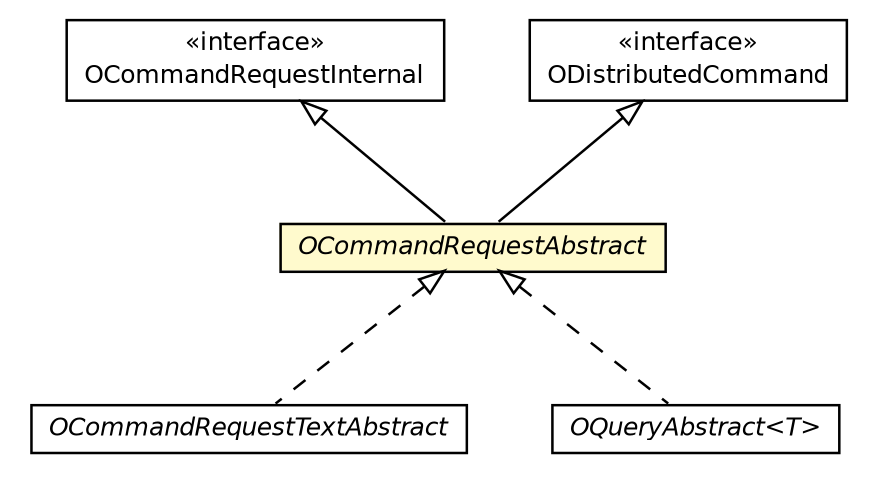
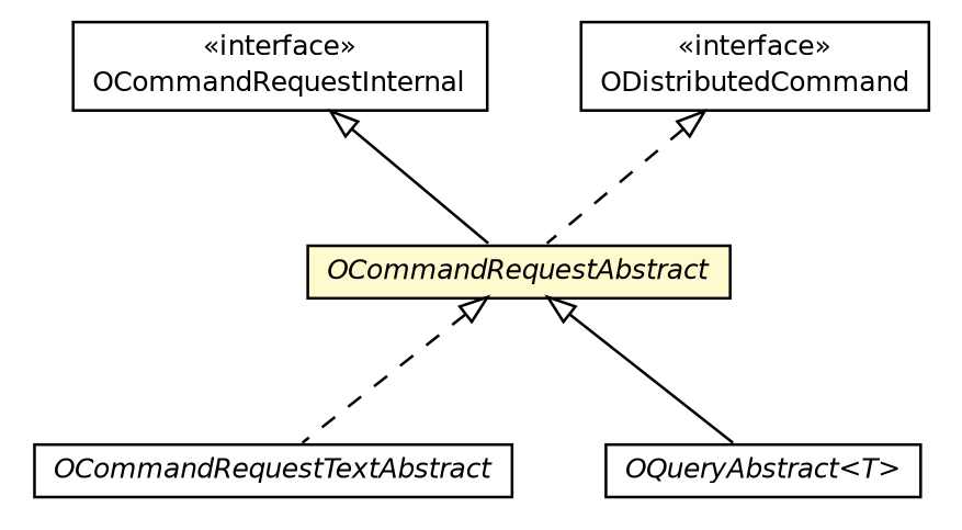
  digraph {
    nodesep=0.25
    ranksep=0.5
    node [fontcolor=black fontname=Helvetica fontsize=10.0 shape=plaintext]
    edge [arrowtail=empty dir=back fontname=Helvetica fontsize=10 headport=p labelfontname=Helvetica labelfontsize=10 style=dashed tailport=p]
    n1 [label=<<table title="com.orientechnologies.orient.core.command.OCommandRequestInternal" border="0" cellborder="1" cellspacing="0" cellpadding="2" port="p" href="./OCommandRequestInternal.html"> 		<tr><td><table border="0" cellspacing="0" cellpadding="1"> <tr><td align="center" balign="center"> &#171;interface&#187; </td></tr> <tr><td align="center" balign="center"> OCommandRequestInternal </td></tr> 		</table></td></tr> 		</table>>]
    n2 [label=<<table title="com.orientechnologies.orient.core.command.OCommandRequestAbstract" border="0" cellborder="1" cellspacing="0" cellpadding="2" port="p" bgcolor="lemonChiffon" href="./OCommandRequestAbstract.html"> 		<tr><td><table border="0" cellspacing="0" cellpadding="1"> <tr><td align="center" balign="center"><font face="Helvetica-Oblique"> OCommandRequestAbstract </font></td></tr> 		</table></td></tr> 		</table>>]
    n3 [label=<<table title="com.orientechnologies.orient.core.command.OCommandRequestTextAbstract" border="0" cellborder="1" cellspacing="0" cellpadding="2" port="p" href="./OCommandRequestTextAbstract.html"> 		<tr><td><table border="0" cellspacing="0" cellpadding="1"> <tr><td align="center" balign="center"><font face="Helvetica-Oblique"> OCommandRequestTextAbstract </font></td></tr> 		</table></td></tr> 		</table>>]
    n4 [label=<<table title="com.orientechnologies.orient.core.query.OQueryAbstract" border="0" cellborder="1" cellspacing="0" cellpadding="2" port="p" href="../query/OQueryAbstract.html"> 		<tr><td><table border="0" cellspacing="0" cellpadding="1"> <tr><td align="center" balign="center"><font face="Helvetica-Oblique"> OQueryAbstract&lt;T&gt; </font></td></tr> 		</table></td></tr> 		</table>>]
    n5 [label=<<table title="com.orientechnologies.orient.core.command.ODistributedCommand" border="0" cellborder="1" cellspacing="0" cellpadding="2" port="p" href="./ODistributedCommand.html"> 		<tr><td><table border="0" cellspacing="0" cellpadding="1"> <tr><td align="center" balign="center"> &#171;interface&#187; </td></tr> <tr><td align="center" balign="center"> ODistributedCommand </td></tr> 		</table></td></tr> 		</table>>]
    n1 -> n2 [style=solid]
    n2 -> n3
-   n2 -> n4
-   n5 -> n2 [style=solid]
+   n2 -> n4 [style=""]
+   n5 -> n2
  }
